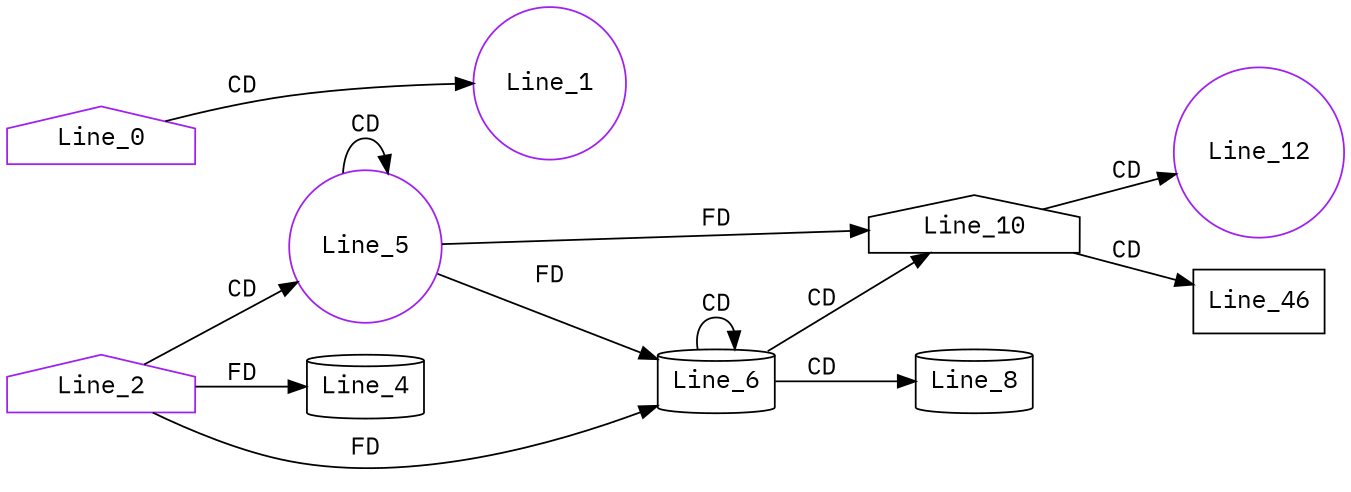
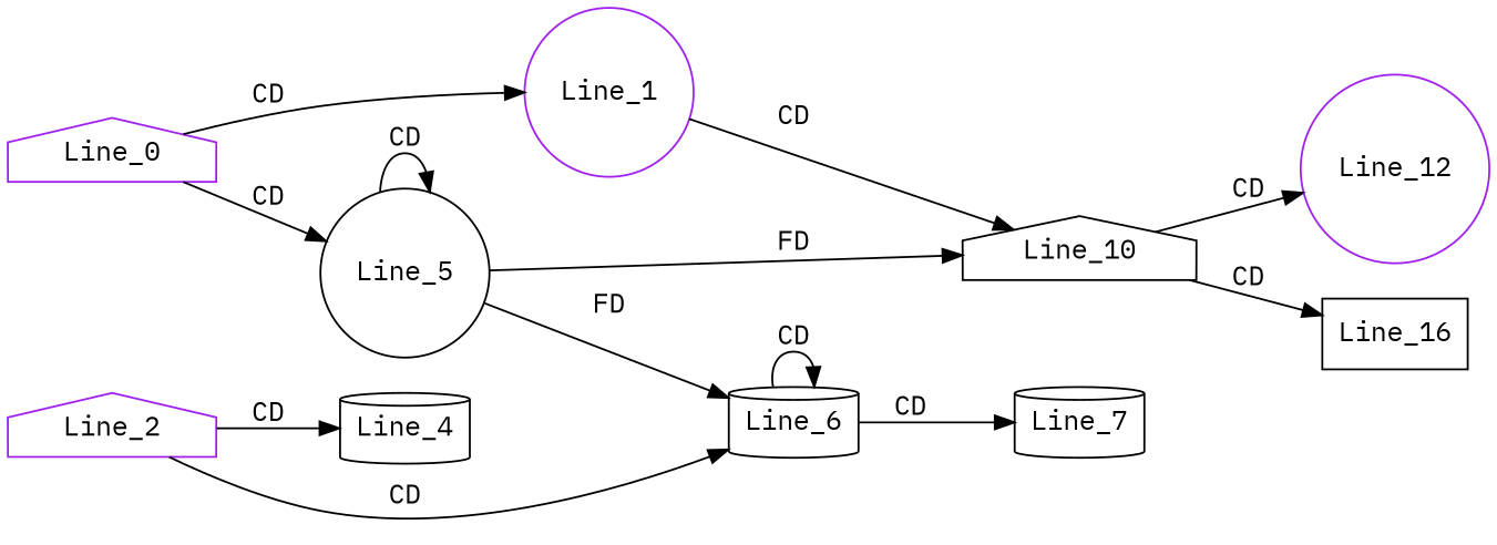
  digraph {
    fontname="IBM Plex Mono"
    rankdir=LR
    node [color=purple fontname="IBM Plex Mono" shape=circle]
    edge [fontname="IBM Plex Mono"]
    Line_1
    Line_0 [shape=house]
    Line_4 [color=black shape=cylinder]
    Line_2 [shape=house]
-   Line_5
+   Line_5 [color=black]
    Line_6 [color=black shape=cylinder]
    Line_10 [color=black shape=house]
-   Line_8 [color=black shape=cylinder]
+   Line_8 [color=black shape=cylinder label=Line_7]
    Line_12
-   Line_16 [color=black shape=box label=Line_46]
+   Line_16 [color=black shape=box]
    Line_0 -> Line_1 [label=CD]
-   Line_2 -> Line_4 [label=FD]
-   Line_2 -> Line_5 [label=CD]
-   Line_2 -> Line_6 [label=FD]
+   Line_2 -> Line_4 [label=CD]
+   Line_0 -> Line_5 [label=CD]
+   Line_2 -> Line_6 [label=CD]
    Line_5 -> Line_5 [label=CD]
    Line_5 -> Line_6 [label=FD]
    Line_5 -> Line_10 [label=FD]
    Line_6 -> Line_6 [label=CD]
-   Line_6 -> Line_10 [label=CD]
+   Line_1 -> Line_10 [label=CD]
    Line_6 -> Line_8 [label=CD]
    Line_10 -> Line_12 [label=CD]
    Line_10 -> Line_16 [label=CD]
  }
